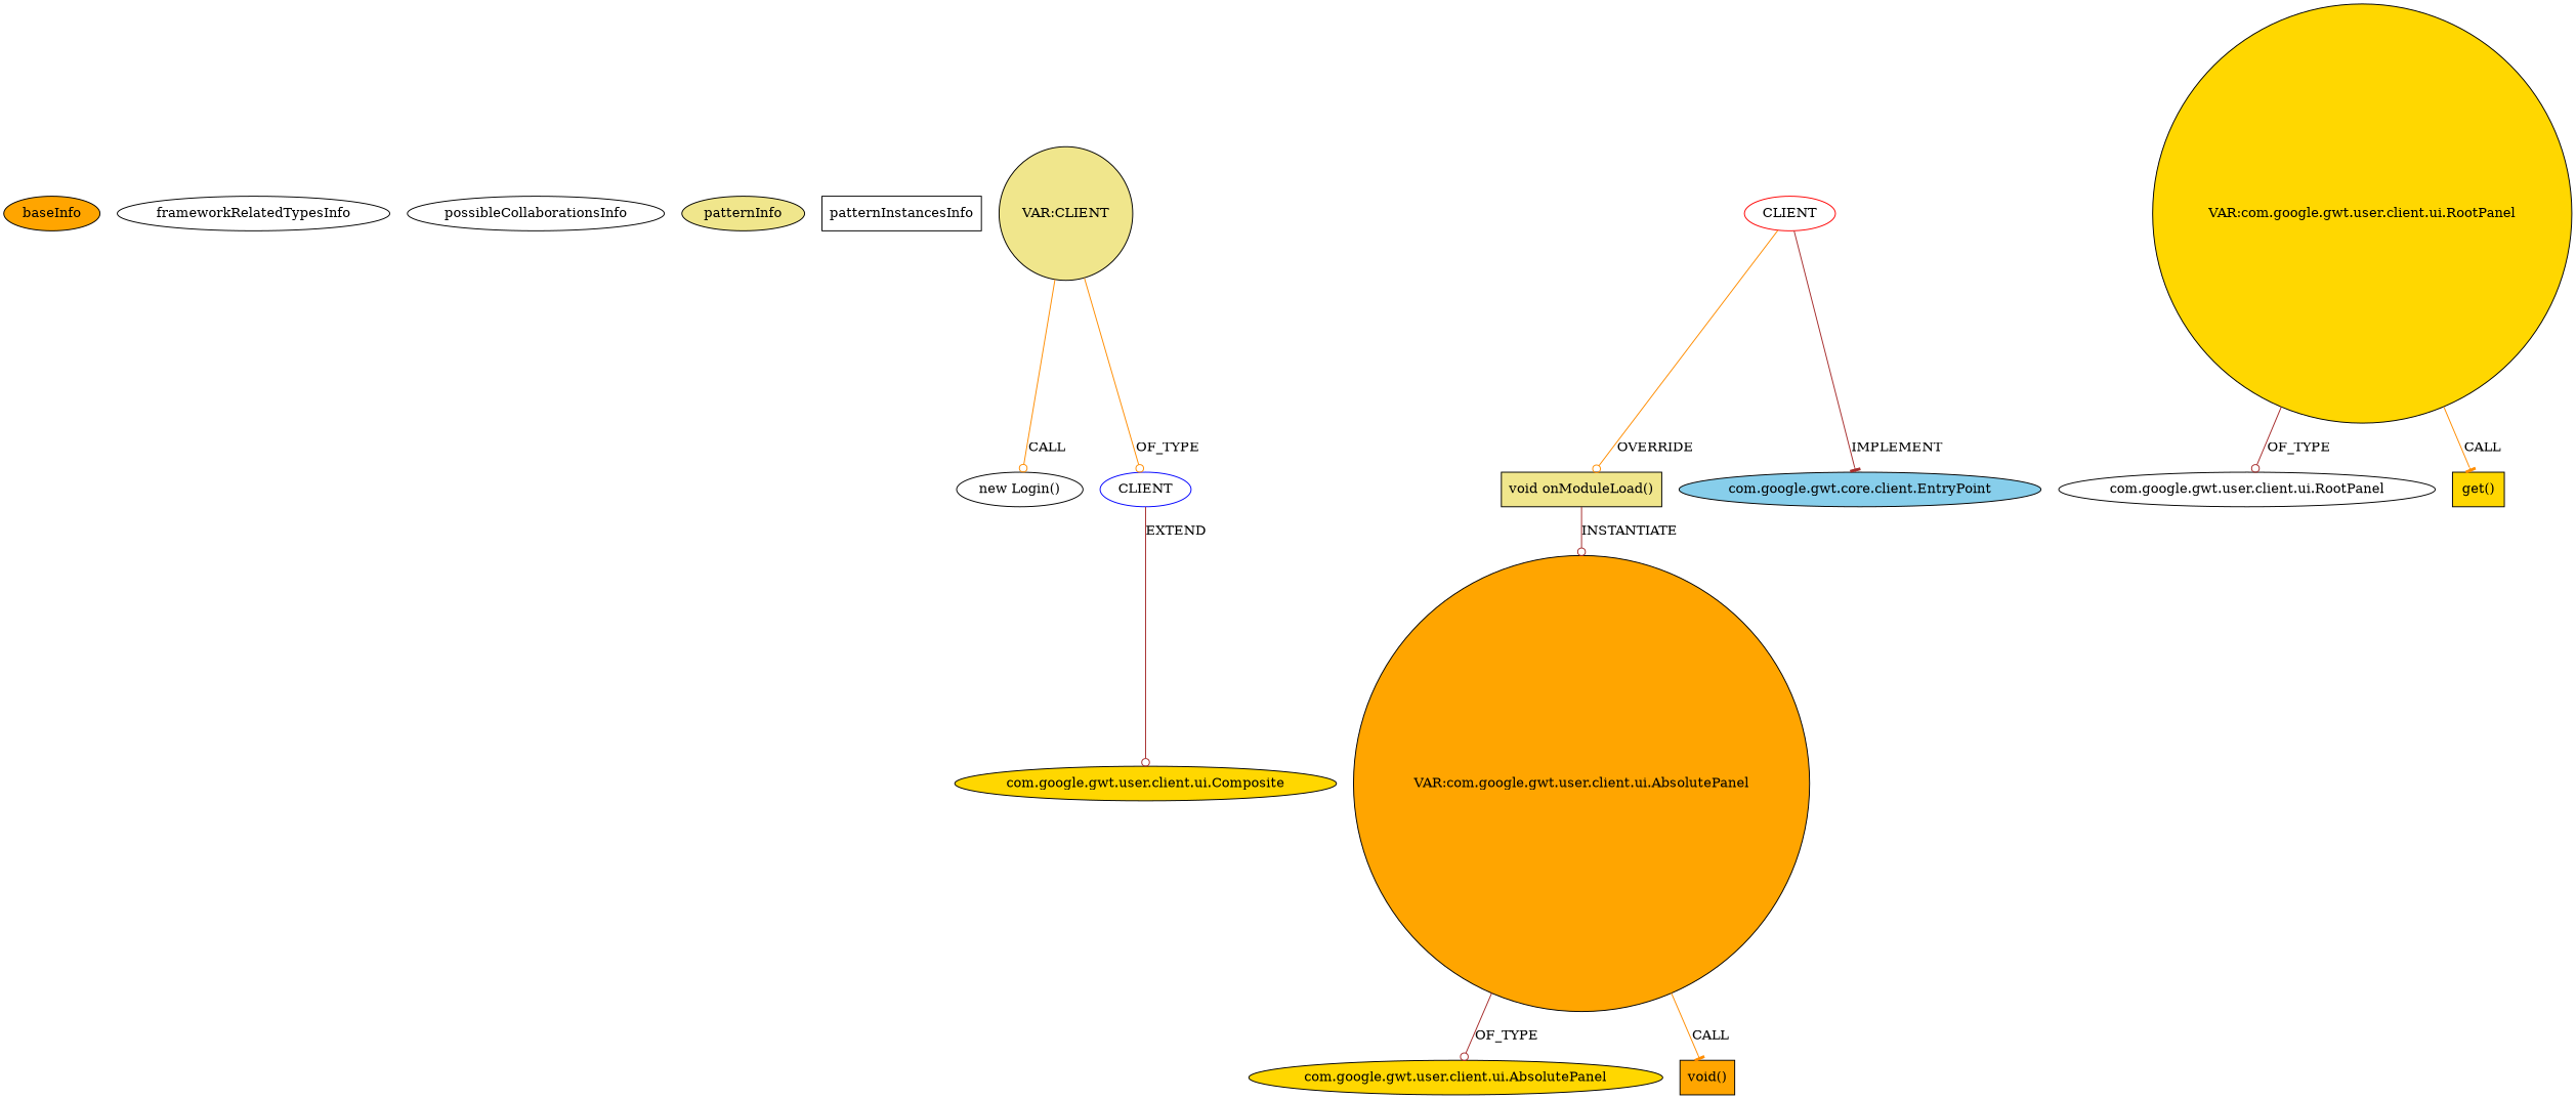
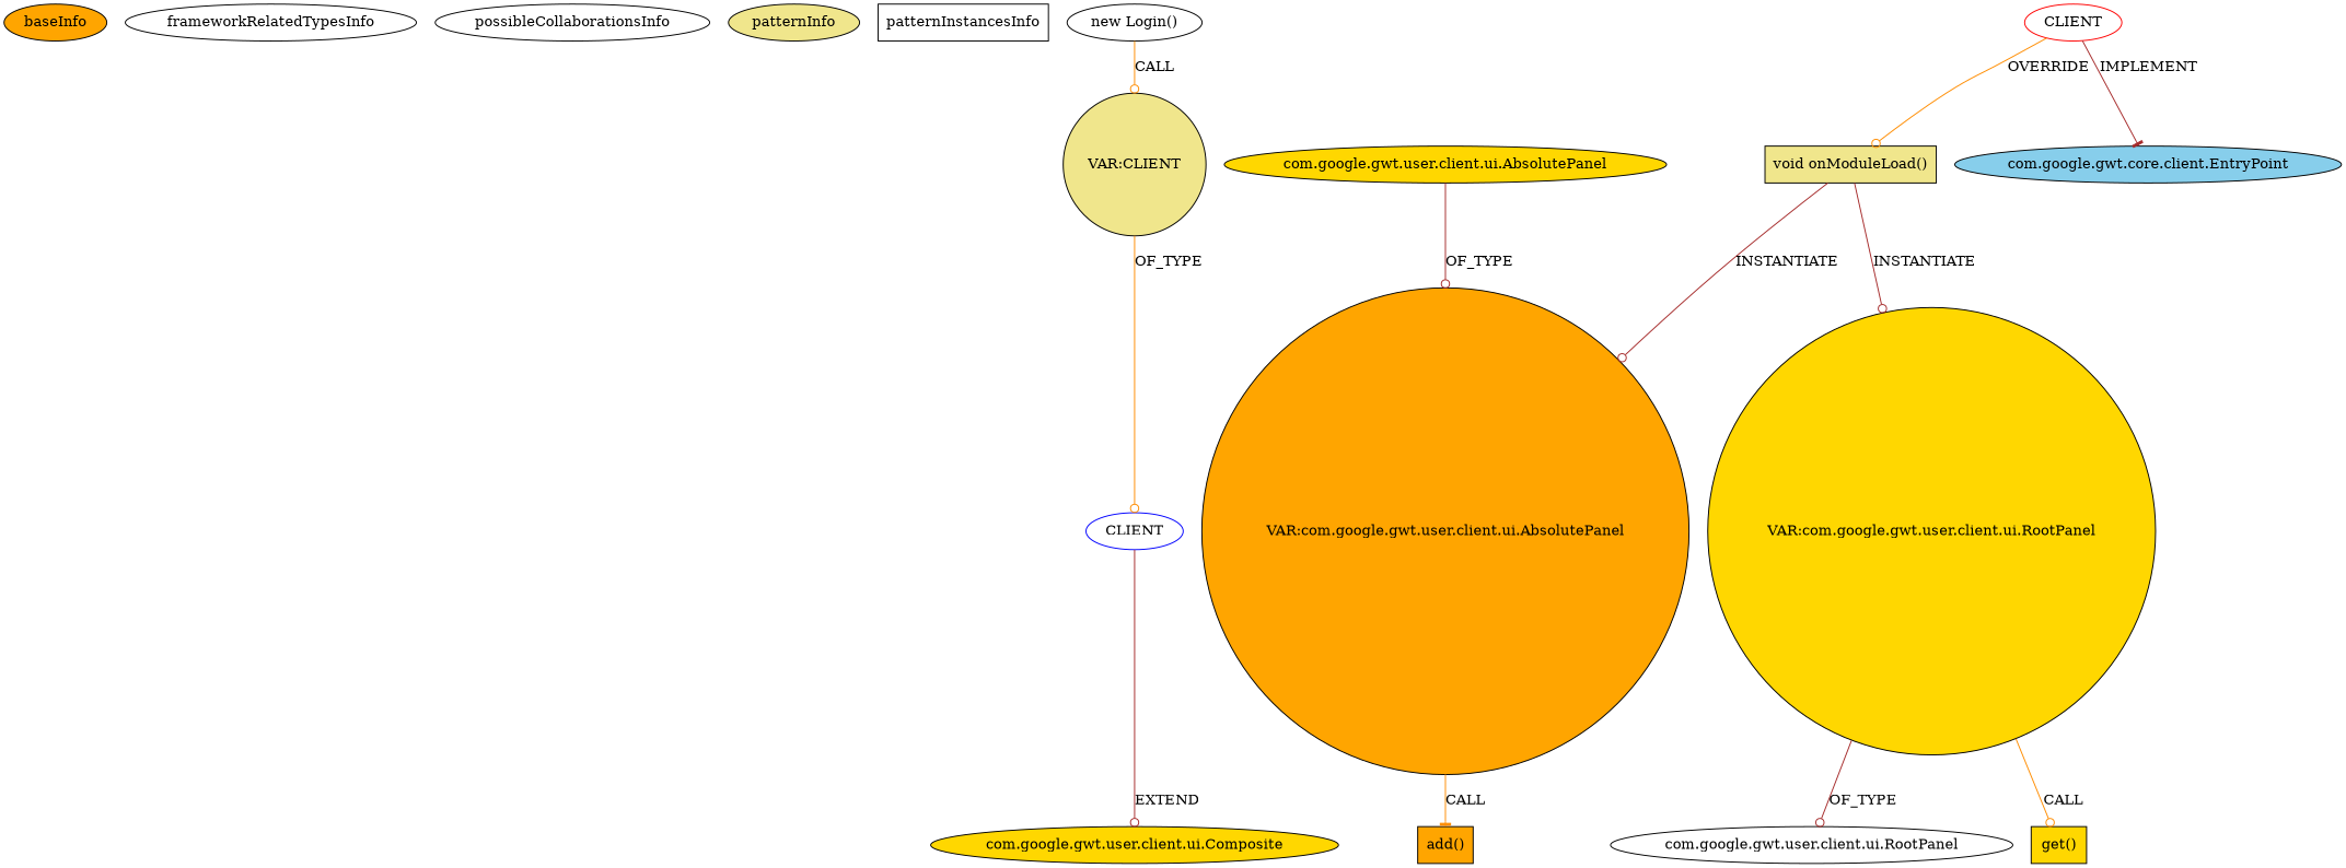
  digraph {
    node [fillcolor=white style=filled isFrameworkType=false]
    edge [arrowhead=odot color=brown]
    baseInfo [category=pattern fillcolor=orange graphId=1985 isAnonymous=false possibleRelation=true isFrameworkType=""]
    frameworkRelatedTypesInfo [0="com.google.gwt.core.client.EntryPoint" isFrameworkType=""]
    possibleCollaborationsInfo [0="1985~INSTANTIATION-OVERRIDING_METHOD_DECLARATION-~com.google.gwt.core.client.EntryPoint ~com.google.gwt.user.client.ui.Composite ~false~false" isFrameworkType=""]
    patternInfo [fillcolor=khaki frequency=2.0 patternRootClient=0 isFrameworkType=""]
    patternInstancesInfo [0="svor-SimpleGWTProject~/svor-SimpleGWTProject/SimpleGWTProject-master/src/com/tutorialspoint/client/SimpleGWTProject.java~SimpleGWTProject~4528" 1="bebenko-leksi~/bebenko-leksi/leksi-master/gwted/src/main/java/sk/portugal/leksi/editor/client/HelloWorld.java~HelloWorld~818" shape=box isFrameworkType=""]
    n6 [label="new Login()" vertexType=CONSTRUCTOR_CALL]
    n7 [fillcolor=khaki label="VAR:CLIENT" shape=circle vertexType=VARIABLE_EXPRESION]
    n8 [color=blue label=CLIENT vertexType=REFERENCE_CLIENT_CLASS_DECLARATION]
    n9 [fillcolor=gold label="com.google.gwt.user.client.ui.Composite" vertexType=FRAMEWORK_CLASS_TYPE]
    n10 [fillcolor=khaki label="void onModuleLoad()" shape=box vertexType=OVERRIDING_METHOD_DECLARATION]
    n11 [fillcolor=gold label="VAR:com.google.gwt.user.client.ui.RootPanel" shape=circle vertexType=VARIABLE_EXPRESION]
    n12 [fillcolor=orange label="VAR:com.google.gwt.user.client.ui.AbsolutePanel" shape=circle vertexType=VARIABLE_EXPRESION]
    n13 [label="com.google.gwt.user.client.ui.RootPanel" vertexType=FRAMEWORK_CLASS_TYPE]
    n14 [fillcolor=gold label="get()" shape=box vertexType=INSIDE_CALL]
    n15 [fillcolor=gold label="com.google.gwt.user.client.ui.AbsolutePanel" vertexType=FRAMEWORK_CLASS_TYPE]
-   n16 [fillcolor=orange label="void()" shape=box vertexType=INSIDE_CALL]
+   n16 [fillcolor=orange label="add()" shape=box vertexType=INSIDE_CALL]
    n17 [color=red label=CLIENT vertexType=ROOT_CLIENT_CLASS_DECLARATION]
    n18 [fillcolor=skyblue label="com.google.gwt.core.client.EntryPoint" vertexType=FRAMEWORK_INTERFACE_TYPE]
-   n7 -> n6 [color=darkorange label=CALL]
+   n6 -> n7 [color=darkorange label=CALL]
    n7 -> n8 [color=darkorange label=OF_TYPE]
    n8 -> n9 [label=EXTEND]
+   n10 -> n11 [label=INSTANTIATE]
    n10 -> n12 [label=INSTANTIATE]
    n11 -> n13 [label=OF_TYPE]
-   n11 -> n14 [arrowhead=tee color=darkorange label=CALL]
-   n12 -> n15 [label=OF_TYPE]
+   n11 -> n14 [color=darkorange label=CALL]
+   n15 -> n12 [label=OF_TYPE]
    n12 -> n16 [arrowhead=tee color=darkorange label=CALL]
    n17 -> n10 [color=darkorange label=OVERRIDE]
    n17 -> n18 [arrowhead=tee label=IMPLEMENT]
  }
